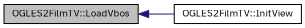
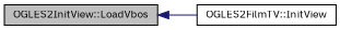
  digraph {
    rankdir=LR
    fontname="IBM Plex Sans"
    node [color=black fontname="IBM Plex Sans" fontsize=10 shape=record style=filled]
-   n1 [fillcolor=grey75 fontcolor=black height=0.2 label="OGLES2FilmTV::LoadVbos" width=0.4]
+   n1 [fillcolor=grey75 fontcolor=black height=0.2 label="OGLES2InitView::LoadVbos" width=0.4]
    n2 [fillcolor=white height=0.2 label="OGLES2FilmTV::InitView" width=0.4]
    n1 -> n2 [color=midnightblue dir=back fontname="IBM Plex Sans" fontsize=10 labelfontname=Helvetica labelfontsize=10 style=solid]
  }
